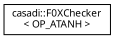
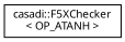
  digraph {
    rankdir=LR
-   n1 [color=black fillcolor=white fontname="FreeSans.ttf" fontsize=10 height=0.2 label="casadi::F0XChecker\l\< OP_ATANH \>" shape=record style=filled width=0.4]
+   n1 [color=black fillcolor=white fontname="FreeSans.ttf" fontsize=10 height=0.2 label="casadi::F5XChecker\l\< OP_ATANH \>" shape=record style=filled width=0.4]
  }
